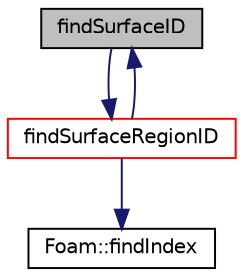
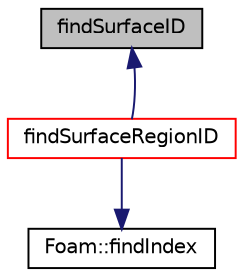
  digraph {
    fontname="DejaVu Sans"
    rankdir=TB
    node [color=black fontname="DejaVu Sans" fontsize=10 shape=record]
    edge [color=midnightblue fontname="DejaVu Sans" fontsize=10 labelfontname=FreeSans labelfontsize=10 style=solid]
    n1 [fillcolor=grey75 fontcolor=black height=0.2 label=findSurfaceID style=filled width=0.4]
    n2 [color=red height=0.2 label=findSurfaceRegionID width=0.4]
    n3 [height=0.2 label="Foam::findIndex" width=0.4]
-   n1 -> n2
    n2 -> n1
    n2 -> n3
  }
